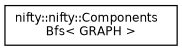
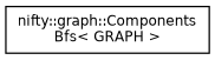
  digraph {
    rankdir=LR
-   n1 [color=black fillcolor=white fontname=Helvetica fontsize=10 height=0.2 label="nifty::nifty::Components\lBfs\< GRAPH \>" shape=record style=filled width=0.4]
+   n1 [color=black fillcolor=white fontname=Helvetica fontsize=10 height=0.2 label="nifty::graph::Components\lBfs\< GRAPH \>" shape=record style=filled width=0.4]
  }
